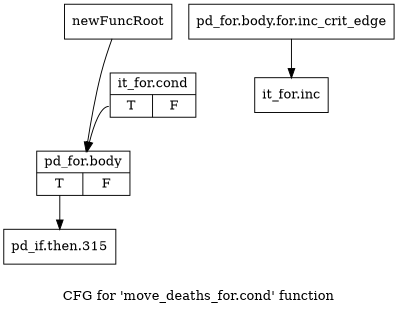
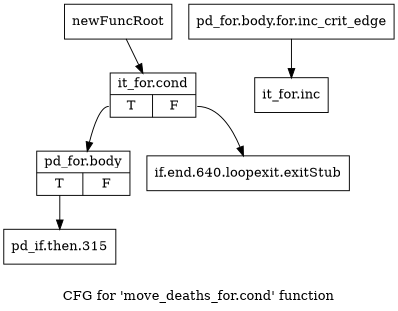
  digraph {
    fontname="DejaVu Serif"
    label="CFG for 'move_deaths_for.cond' function"
    node [fontname="DejaVu Serif" shape=record]
    edge [fontname="DejaVu Serif"]
    n1 [label="{newFuncRoot}"]
    n2 [label="{it_for.cond|{<s0>T|<s1>F}}"]
+   n3 [label="{if.end.640.loopexit.exitStub}"]
    n4 [label="{pd_for.body|{<s0>T|<s1>F}}"]
    n5 [label="{pd_if.then.315}"]
    n6 [label="{pd_for.body.for.inc_crit_edge}"]
    n7 [label="{it_for.inc}"]
-   n1 -> n4
+   n1 -> n2
+   n2 -> n3 [tailport=s1]
    n2 -> n4 [tailport=s0]
    n4 -> n5 [tailport=s0]
    n6 -> n7
  }
